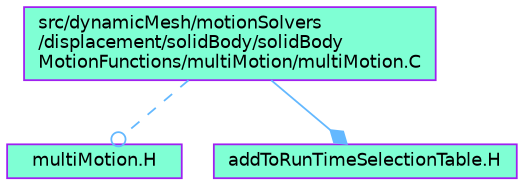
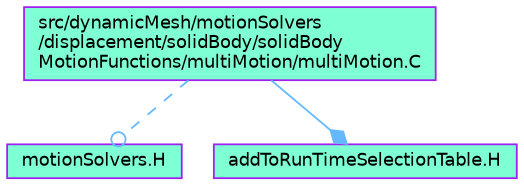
  digraph {
    node [color=purple fillcolor=aquamarine fontname=Helvetica fontsize=10 shape=box style=filled]
    edge [color=steelblue1 fontname=Helvetica fontsize=10 labelfontname=Helvetica labelfontsize=10]
    n1 [fontcolor=black height=0.2 label="src/dynamicMesh/motionSolvers\l/displacement/solidBody/solidBody\lMotionFunctions/multiMotion/multiMotion.C" width=0.4]
-   n2 [height=0.2 label="multiMotion.H" width=0.4]
+   n2 [height=0.2 label="motionSolvers.H" width=0.4]
    n3 [height=0.2 label="addToRunTimeSelectionTable.H" width=0.4]
    n1 -> n2 [style=dashed arrowhead=odot]
    n1 -> n3 [style=solid arrowhead=diamond]
  }
